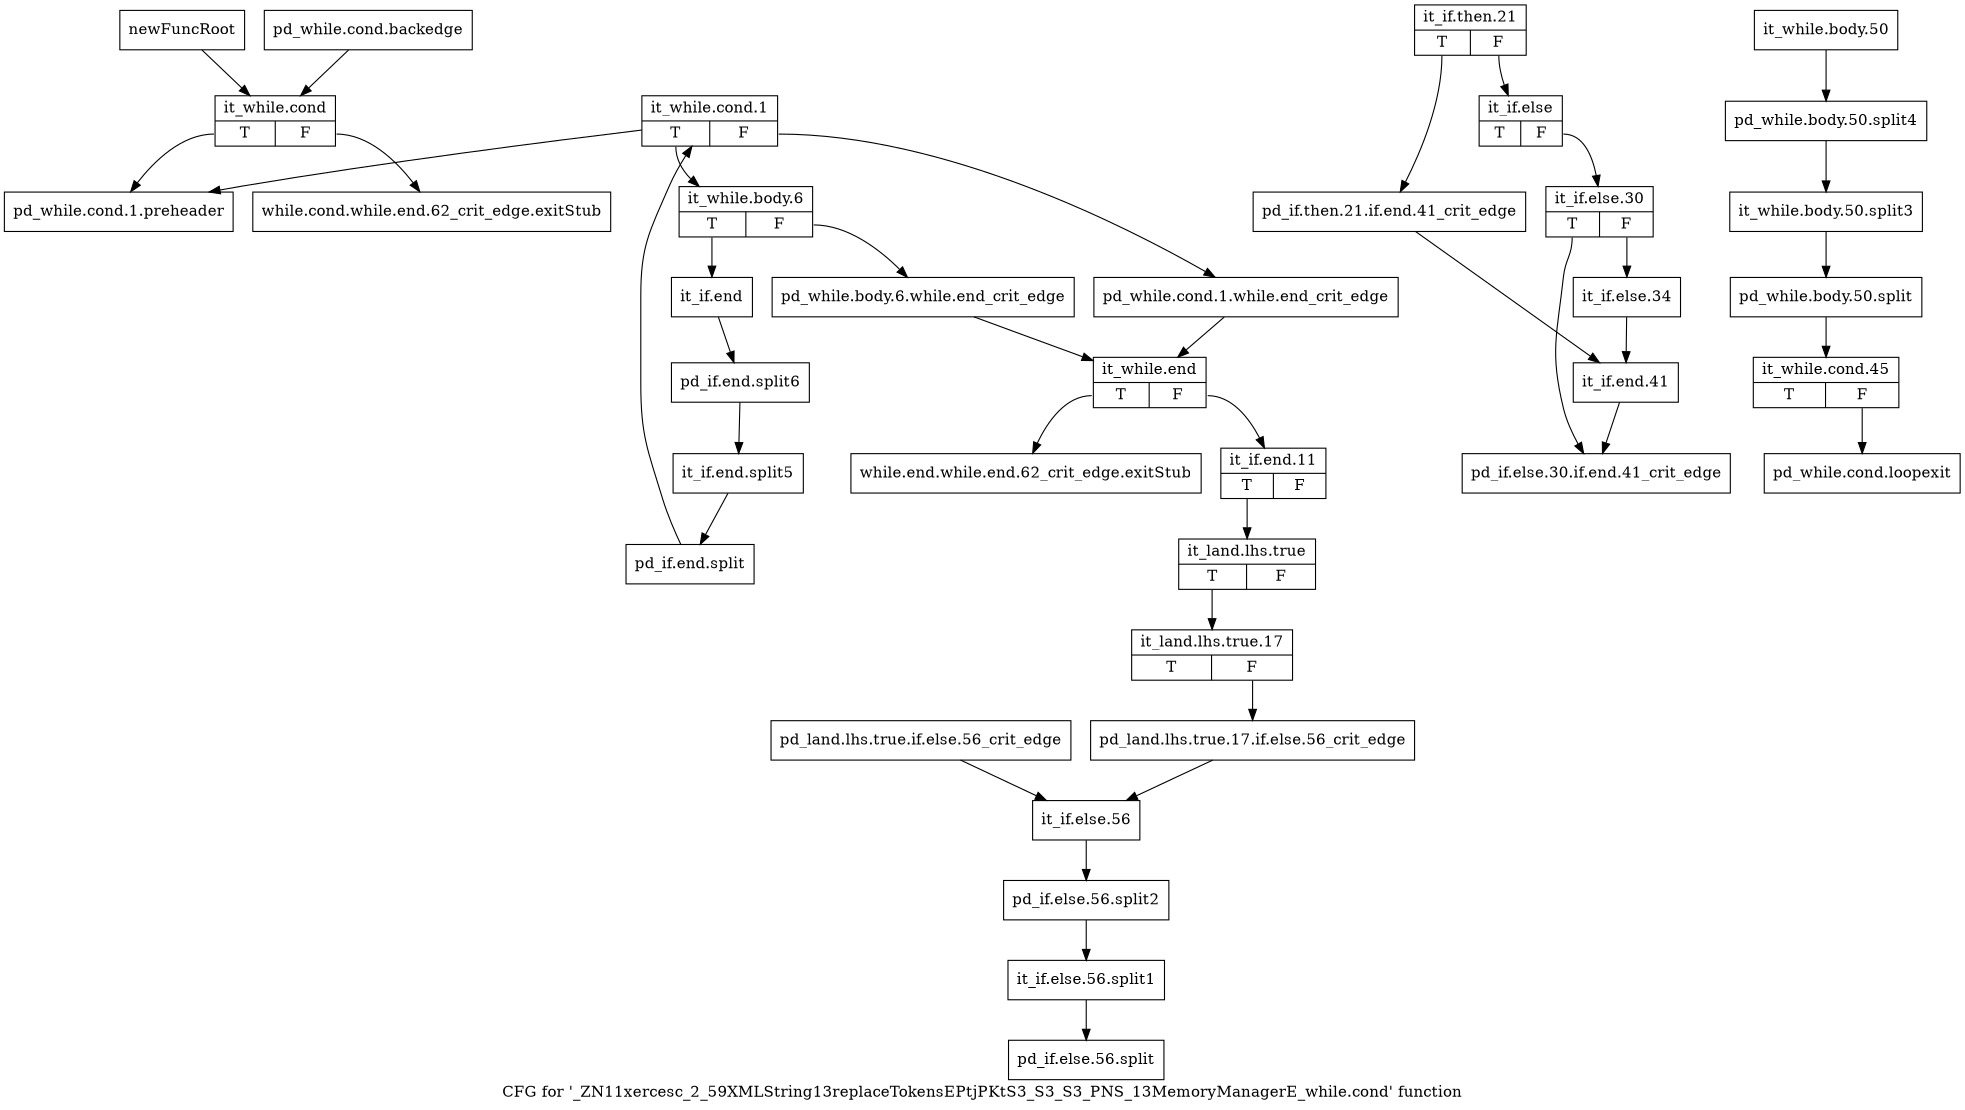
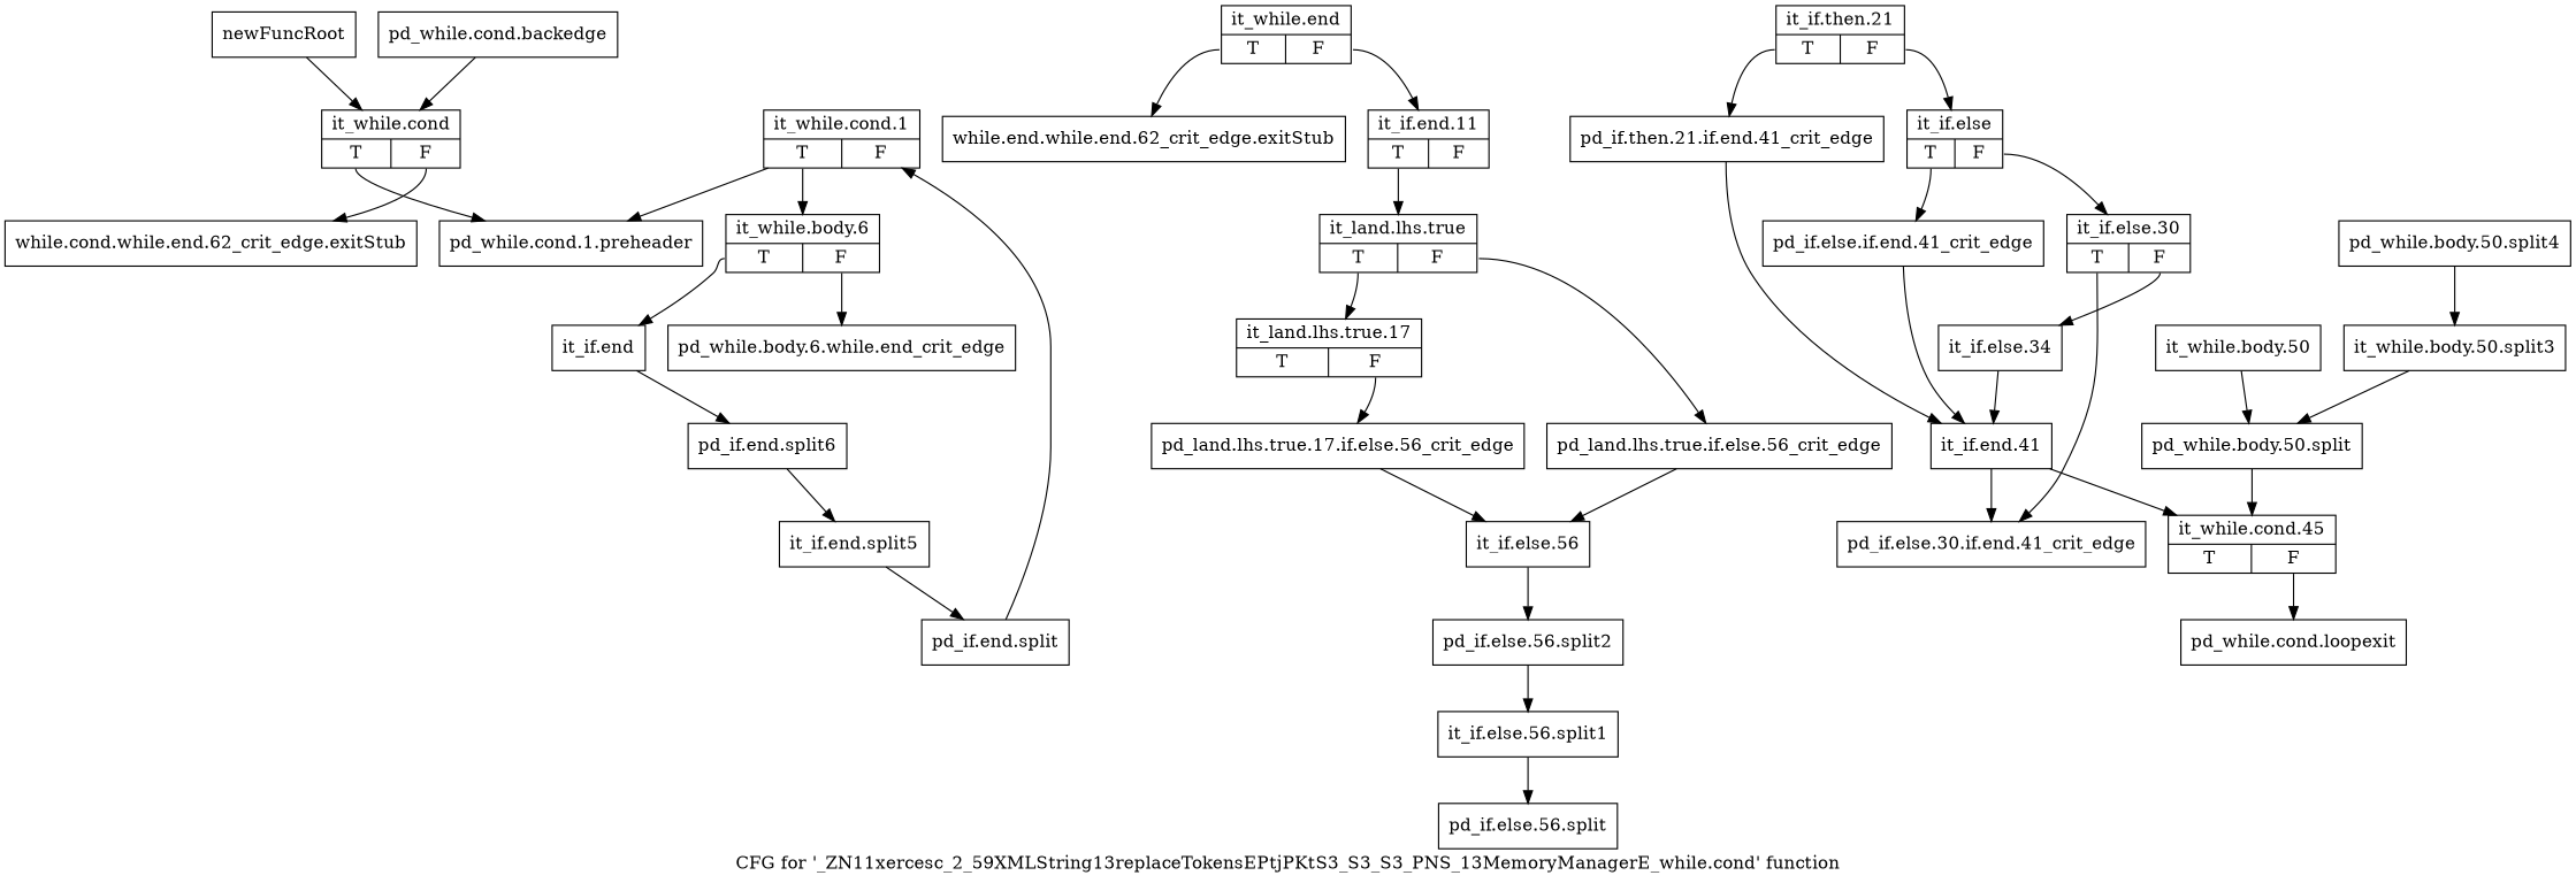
  digraph {
    label="CFG for '_ZN11xercesc_2_59XMLString13replaceTokensEPtjPKtS3_S3_S3_PNS_13MemoryManagerE_while.cond' function"
    node [shape=record]
    n1 [label="{newFuncRoot}"]
    n2 [label="{it_while.cond|{<s0>T|<s1>F}}"]
    n3 [label="{while.cond.while.end.62_crit_edge.exitStub}"]
    n4 [label="{pd_while.cond.1.preheader}"]
    n5 [label="{while.end.while.end.62_crit_edge.exitStub}"]
    n6 [label="{it_while.cond.1|{<s0>T|<s1>F}}"]
    n7 [label="{it_while.body.6|{<s0>T|<s1>F}}"]
-   n8 [label="{pd_while.cond.1.while.end_crit_edge}"]
    n9 [label="{it_if.end}"]
    n10 [label="{pd_while.body.6.while.end_crit_edge}"]
    n11 [label="{it_while.end|{<s0>T|<s1>F}}"]
    n12 [label="{pd_if.end.split6}"]
    n13 [label="{it_if.end.11|{<s0>T|<s1>F}}"]
    n14 [label="{it_land.lhs.true|{<s0>T|<s1>F}}"]
    n15 [label="{it_if.end.split5}"]
    n16 [label="{it_land.lhs.true.17|{<s0>T|<s1>F}}"]
    n17 [label="{pd_land.lhs.true.if.else.56_crit_edge}"]
    n18 [label="{pd_land.lhs.true.17.if.else.56_crit_edge}"]
    n19 [label="{it_if.else.56}"]
    n20 [label="{pd_if.else.56.split2}"]
    n21 [label="{it_if.else.56.split1}"]
    n22 [label="{it_if.then.21|{<s0>T|<s1>F}}"]
    n23 [label="{pd_if.then.21.if.end.41_crit_edge}"]
    n24 [label="{it_if.else|{<s0>T|<s1>F}}"]
    n25 [label="{it_if.end.41}"]
+   n26 [label="{pd_if.else.if.end.41_crit_edge}"]
    n27 [label="{it_if.else.30|{<s0>T|<s1>F}}"]
    n28 [label="{pd_if.else.56.split}"]
    n29 [label="{pd_while.cond.backedge}"]
    n30 [label="{pd_if.else.30.if.end.41_crit_edge}"]
    n31 [label="{it_while.cond.45|{<s0>T|<s1>F}}"]
    n32 [label="{it_if.else.34}"]
    n33 [label="{pd_while.cond.loopexit}"]
    n34 [label="{it_while.body.50}"]
    n35 [label="{pd_while.body.50.split4}"]
    n36 [label="{it_while.body.50.split3}"]
    n37 [label="{pd_while.body.50.split}"]
    n38 [label="{pd_if.end.split}"]
    n1 -> n2
    n2 -> n3 [tailport=s1]
    n2 -> n4 [tailport=s0]
    n6 -> n4
    n6 -> n7 [tailport=s0]
-   n6 -> n8 [tailport=s1]
    n7 -> n9 [tailport=s0]
    n7 -> n10 [tailport=s1]
-   n8 -> n11
    n9 -> n12
-   n10 -> n11
    n11 -> n5 [tailport=s0]
    n11 -> n13 [tailport=s1]
    n12 -> n15
    n13 -> n14 [tailport=s0]
    n14 -> n16 [tailport=s0]
+   n14 -> n17 [tailport=s1]
    n15 -> n38
    n16 -> n18 [tailport=s1]
    n17 -> n19
    n18 -> n19
    n19 -> n20
    n20 -> n21
    n21 -> n28
    n22 -> n23 [tailport=s0]
    n22 -> n24 [tailport=s1]
    n23 -> n25
+   n24 -> n26 [tailport=s0]
    n24 -> n27 [tailport=s1]
    n25 -> n30
+   n25 -> n31
+   n26 -> n25
    n27 -> n30 [tailport=s0]
    n27 -> n32 [tailport=s1]
    n29 -> n2
    n31 -> n33 [tailport=s1]
    n32 -> n25
-   n34 -> n35
+   n34 -> n37
    n35 -> n36
    n36 -> n37
    n37 -> n31
    n38 -> n6
  }
